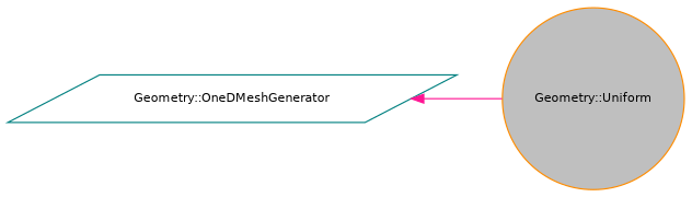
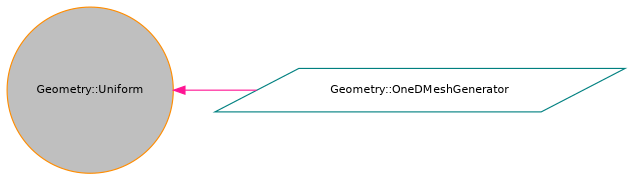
  digraph {
    rankdir=LR
    node [fontname=Helvetica fontsize=10 style=filled]
    n1 [color=darkorange fillcolor=grey75 fontcolor=black height=0.2 label="Geometry::Uniform" shape=circle width=0.4]
    n2 [color=teal fillcolor=white height=0.2 label="Geometry::OneDMeshGenerator" shape=parallelogram width=0.4]
-   n2 -> n1 [color=deeppink dir=back fontname=Helvetica fontsize=10 labelfontname=Helvetica labelfontsize=10 style=solid]
+   n1 -> n2 [color=deeppink dir=back fontname=Helvetica fontsize=10 labelfontname=Helvetica labelfontsize=10 style=solid]
  }
